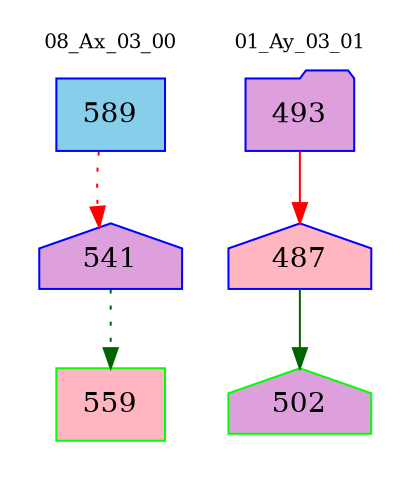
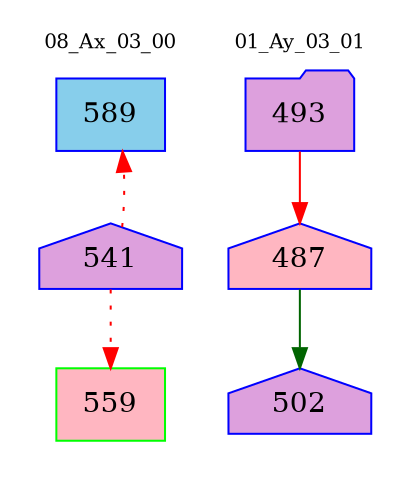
  digraph {
    node [color=blue fillcolor=plum shape=house style=filled]
    edge [color=red style=dotted]
    n1 [fillcolor=skyblue label=589 shape=box]
    n2 [label=541]
    n3 [color=green fillcolor=lightpink label=559 shape=box]
    n4 [label=493 shape=folder]
    n5 [fillcolor=lightpink label=487]
-   n6 [color=green label=502]
+   n6 [label=502]
    subgraph cluster_1 {
      color=white
      fontsize=10
      label="08_Ax_03_00"
      n1
      n2
      n3
    }
    subgraph cluster_2 {
      color=white
      fontsize=10
      label="01_Ay_03_01"
      n4
      n5
      n6
    }
-   n1 -> n2
-   n2 -> n3 [color=darkgreen]
+   n2 -> n1
+   n2 -> n3
    n4 -> n5 [style=solid]
    n5 -> n6 [color=darkgreen style=solid]
  }
